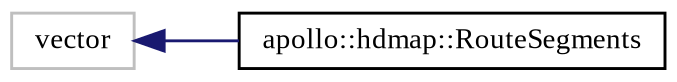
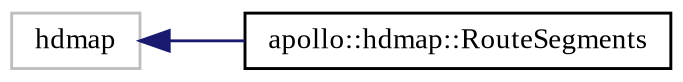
  digraph {
    rankdir=LR
    fontname="Liberation Serif"
    node [fillcolor=white fontname="Liberation Serif" fontsize=10 shape=record style=filled]
-   n1 [color=grey75 height=0.2 label=vector width=0.4]
+   n1 [color=grey75 height=0.2 label=hdmap width=0.4]
    n2 [color=black height=0.2 label="apollo::hdmap::RouteSegments" width=0.4]
    n1 -> n2 [color=midnightblue dir=back fontname="Liberation Serif" fontsize=10 labelfontname=Helvetica labelfontsize=10 style=solid]
  }
